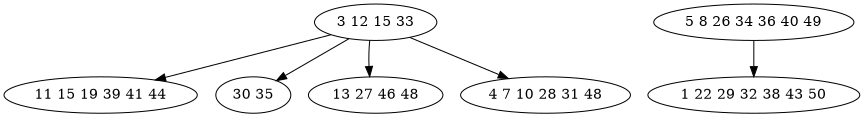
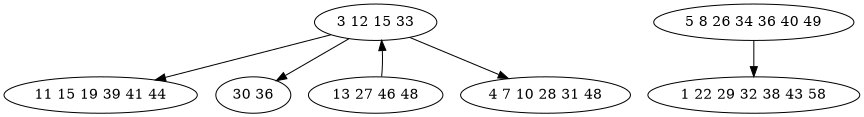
  digraph {
    fontname="DejaVu Serif"
    node [fontname="DejaVu Serif"]
    edge [fontname="DejaVu Serif"]
    n1 [label="3 12 15 33"]
    n2 [label="11 15 19 39 41 44"]
-   n3 [label="30 35"]
+   n3 [label="30 36"]
    n4 [label="13 27 46 48"]
    n5 [label="4 7 10 28 31 48"]
    n6 [label="5 8 26 34 36 40 49"]
-   n7 [label="1 22 29 32 38 43 50"]
+   n7 [label="1 22 29 32 38 43 58"]
    n1 -> n2
    n1 -> n3
-   n1 -> n4
+   n4 -> n1
    n1 -> n5
    n6 -> n7
  }
